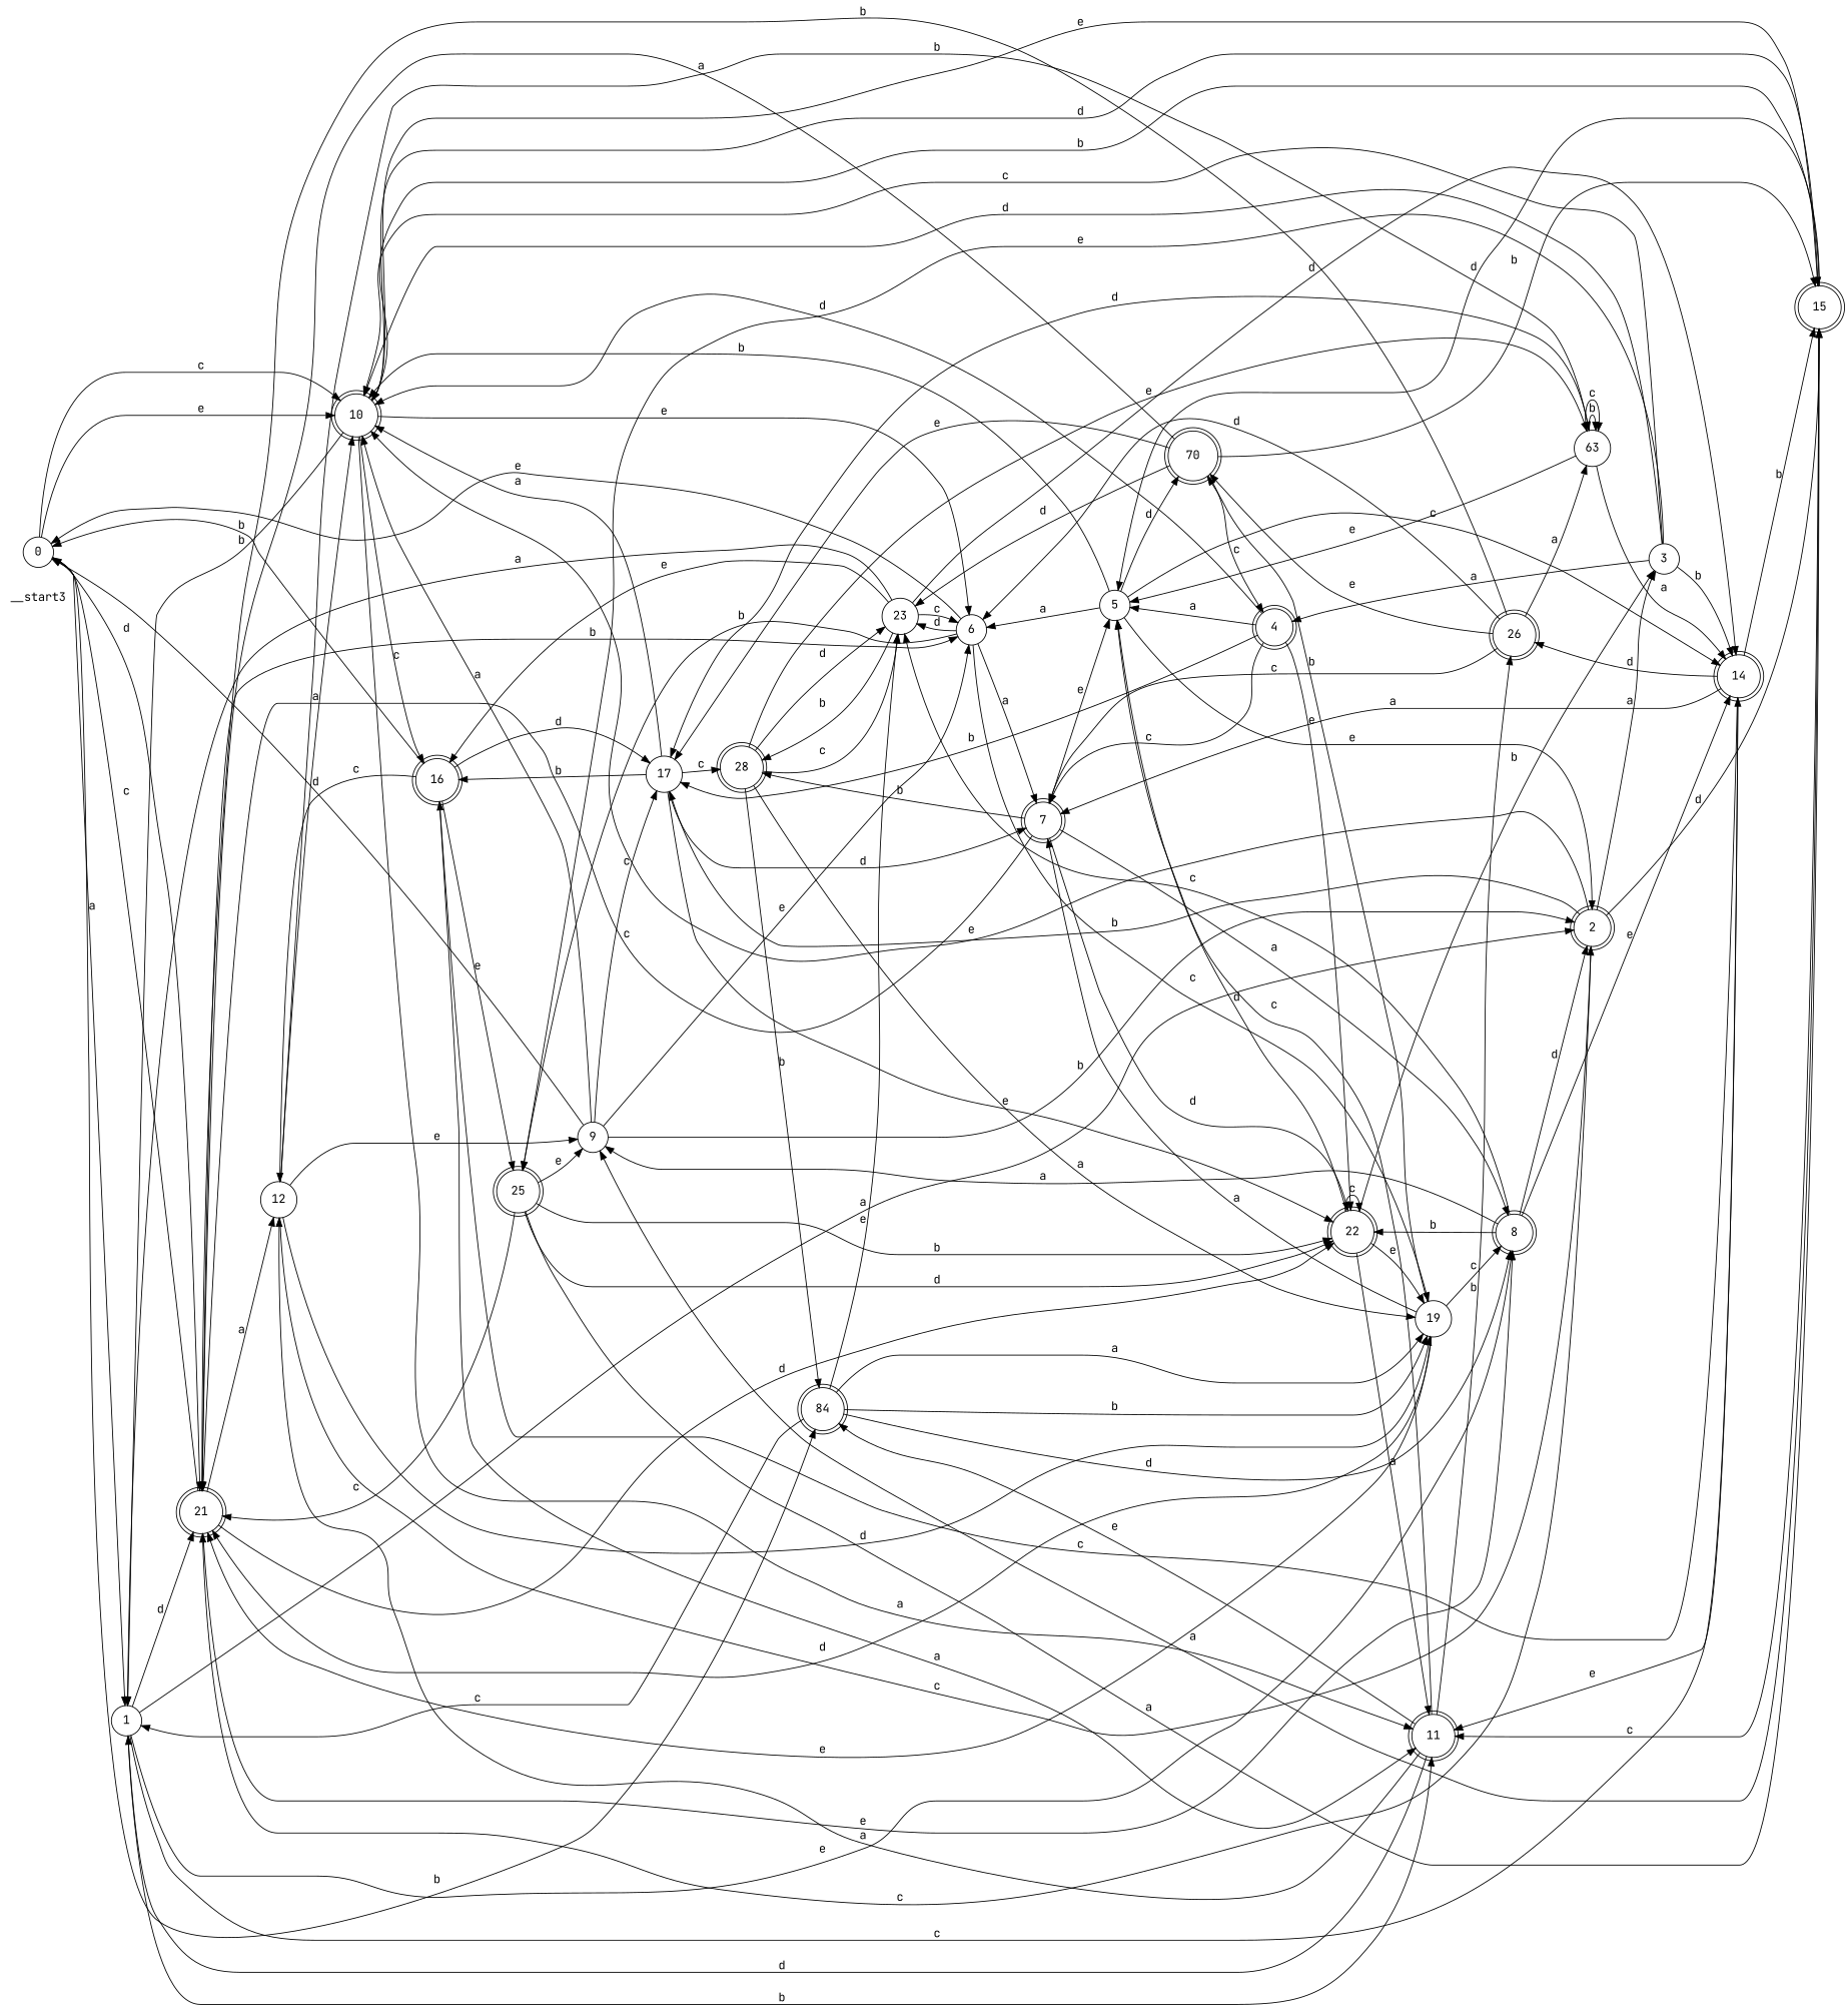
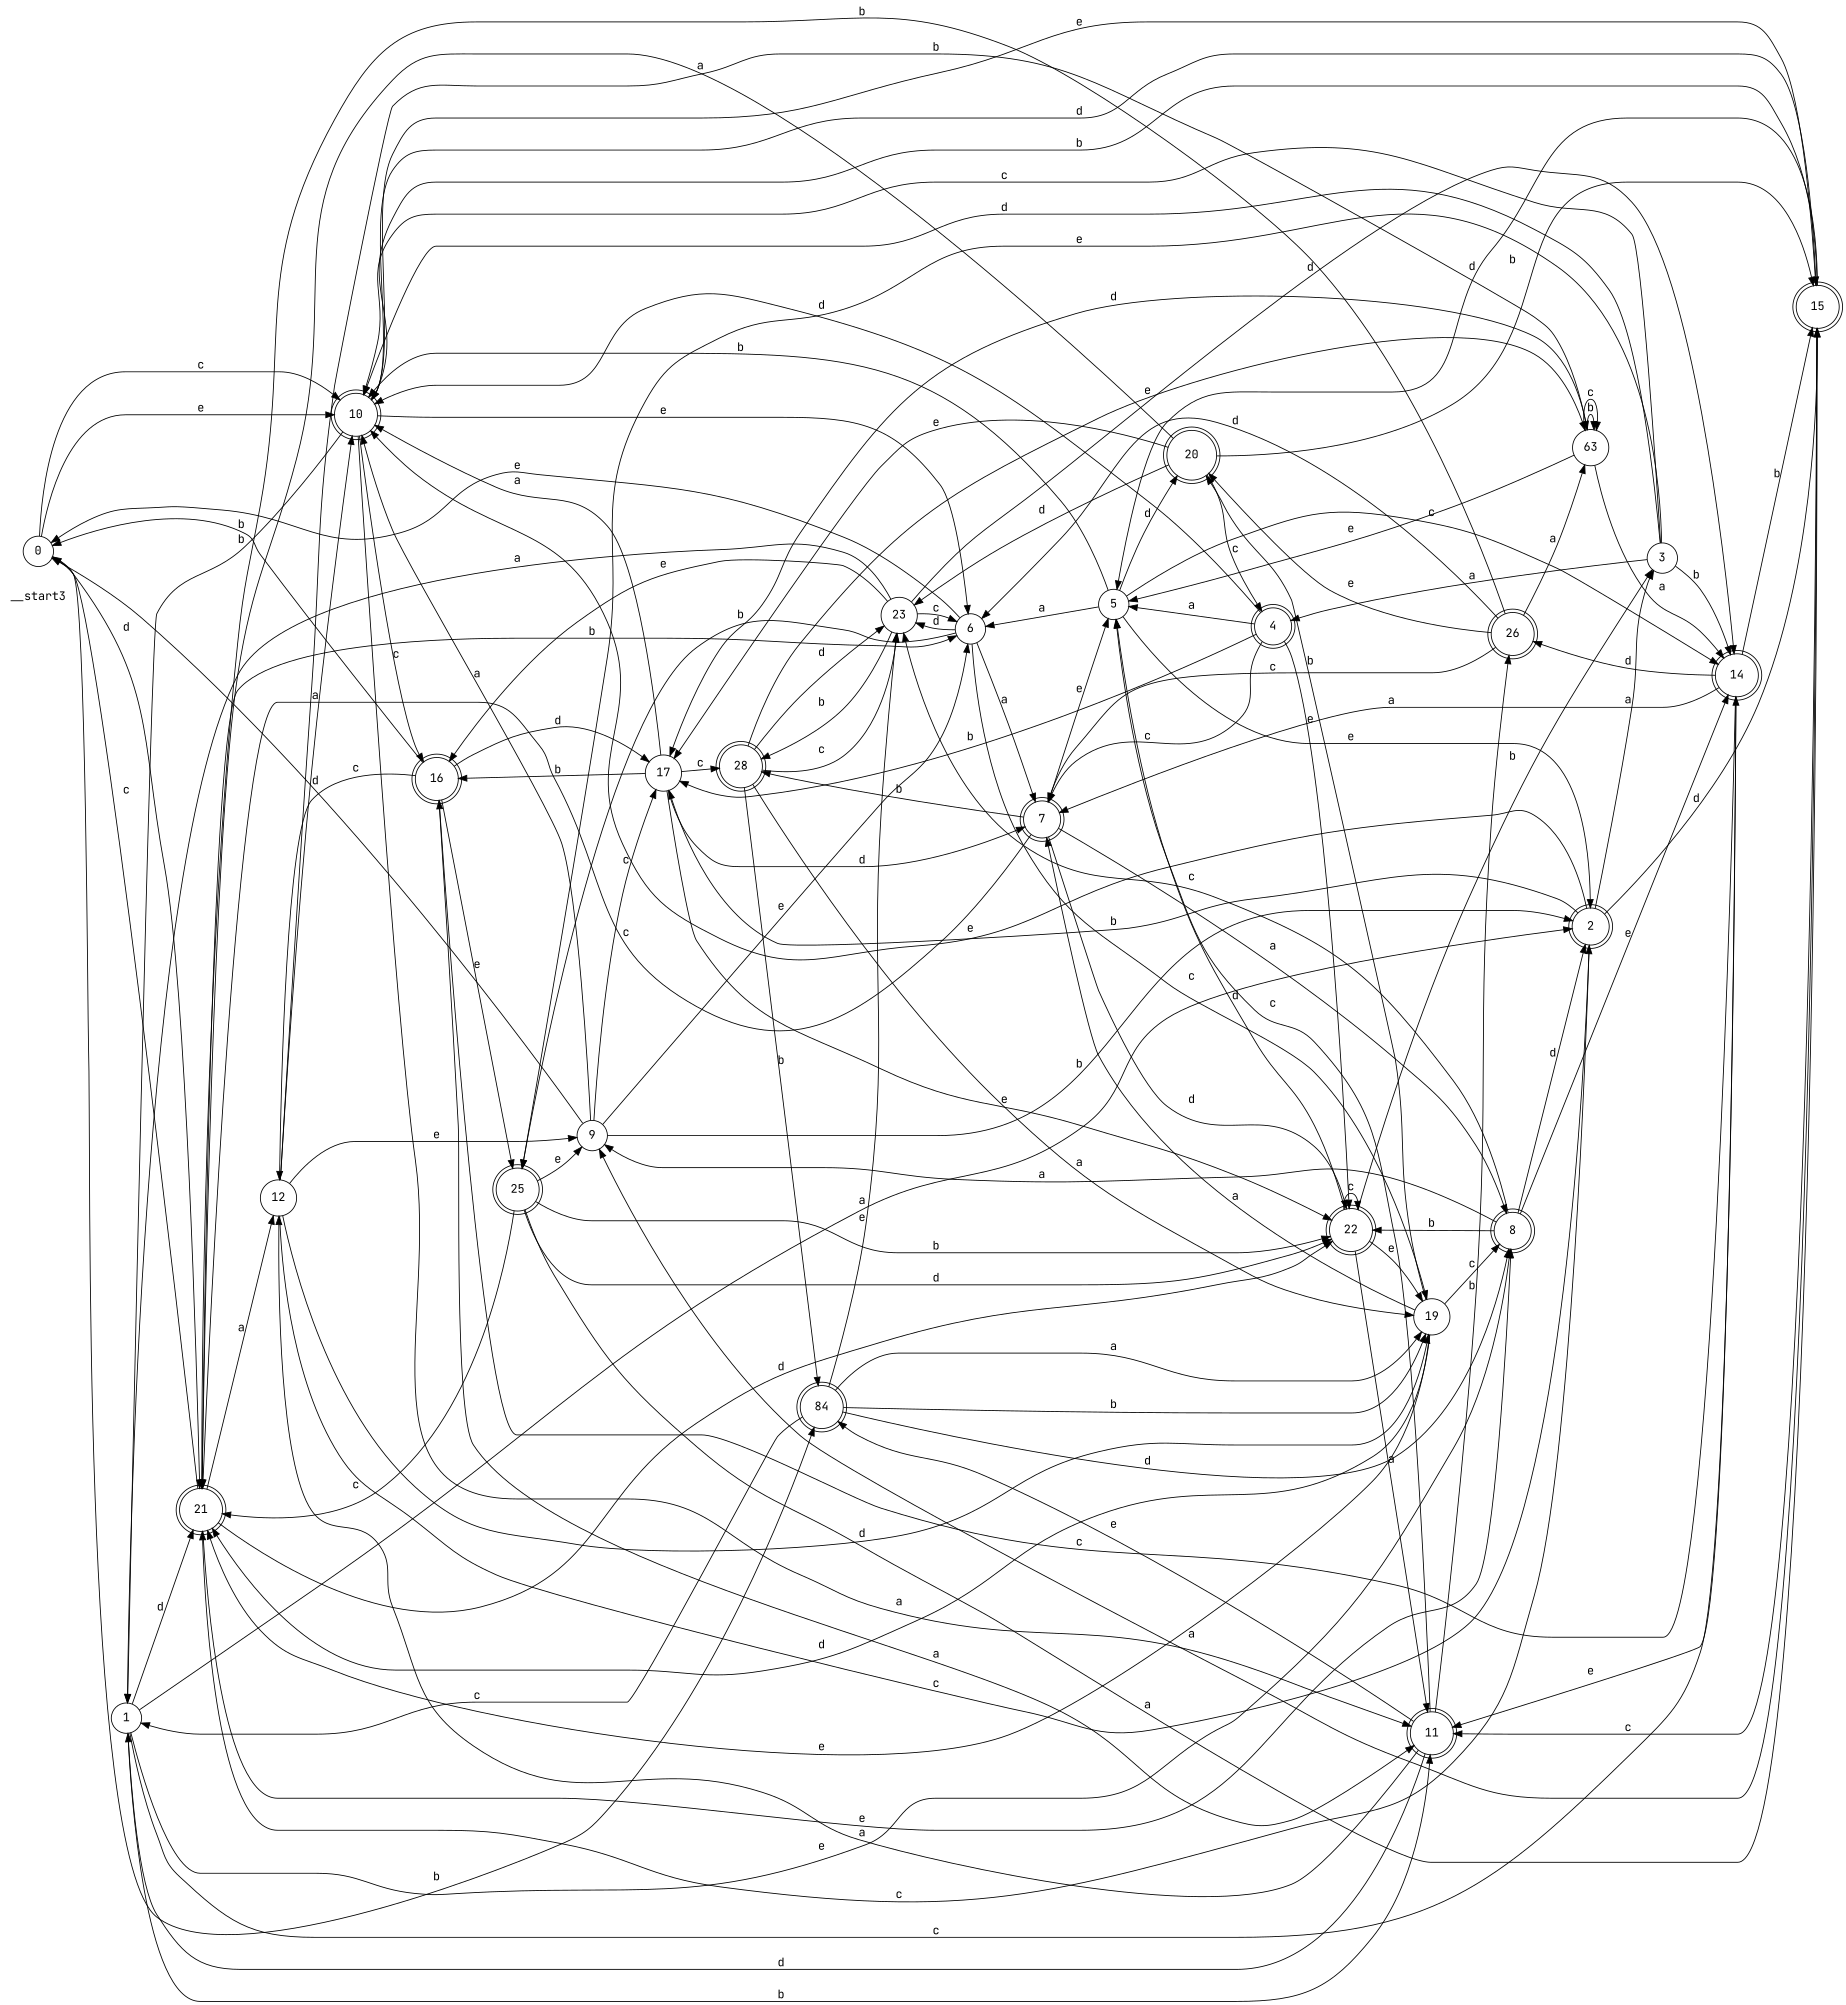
  digraph {
    fontname="JetBrains Mono"
    rankdir=LR
    node [fontname="JetBrains Mono" shape=doublecircle color=black fillcolor=white style="rounded,filled"]
    edge [fontname="JetBrains Mono"]
    n1 [label=__start3 shape=none color="" fillcolor="" style=""]
    n2 [label=0 shape=circle style=filled]
    n3 [label=1 shape=circle style=filled]
    n4 [label=10]
    n5 [label=21]
    n6 [label=84]
    n7 [label=2]
    n8 [label=8]
    n9 [label=11]
    n10 [label=14]
    n11 [label=15]
    n12 [label=6 shape=circle style=filled]
    n13 [label=16]
    n14 [label=22]
    n15 [label=12 shape=circle style=filled]
    n16 [label=19 shape=circle style=filled]
    n17 [label=23 shape=circle style=filled]
    n18 [label=3 shape=circle style=filled]
    n19 [label=17 shape=circle style=filled]
    n20 [label=9 shape=circle style=filled]
    n21 [label=5 shape=circle style=filled]
    n22 [label=26]
    n23 [label=7]
    n24 [label=4]
    n25 [label=25]
    n26 [label=28]
-   n27 [label=70]
+   n27 [label=20]
    n28 [label=63 shape=circle style=filled]
-   n2 -> n3 [label=a]
    n2 -> n4 [label=c]
    n2 -> n4 [label=e]
    n2 -> n5 [label=d]
    n2 -> n6 [label=b]
    n3 -> n5 [label=d]
    n3 -> n7 [label=a]
    n3 -> n8 [label=e]
    n3 -> n9 [label=b]
    n3 -> n10 [label=c]
    n4 -> n3 [label=b]
    n4 -> n9 [label=a]
    n4 -> n11 [label=d]
    n4 -> n12 [label=e]
    n4 -> n13 [label=c]
    n5 -> n2 [label=c]
    n5 -> n8 [label=e]
    n5 -> n12 [label=b]
    n5 -> n14 [label=d]
    n5 -> n15 [label=a]
    n6 -> n3 [label=c]
    n6 -> n8 [label=d]
    n6 -> n16 [label=a]
    n6 -> n16 [label=b]
    n6 -> n17 [label=e]
    n7 -> n4 [label=e]
    n7 -> n5 [label=c]
    n7 -> n11 [label=d]
    n7 -> n18 [label=a]
    n7 -> n19 [label=b]
    n8 -> n7 [label=d]
    n8 -> n10 [label=e]
    n8 -> n14 [label=b]
    n8 -> n17 [label=c]
    n8 -> n20 [label=a]
    n9 -> n3 [label=d]
    n9 -> n6 [label=e]
    n9 -> n15 [label=a]
    n9 -> n21 [label=c]
    n9 -> n22 [label=b]
    n10 -> n9 [label=e]
    n10 -> n11 [label=b]
    n10 -> n13 [label=c]
    n10 -> n22 [label=d]
    n10 -> n23 [label=a]
    n11 -> n4 [label=b]
    n11 -> n4 [label=e]
    n11 -> n9 [label=c]
    n11 -> n20 [label=a]
    n11 -> n21 [label=d]
    n12 -> n2 [label=e]
    n12 -> n16 [label=c]
    n12 -> n17 [label=d]
    n12 -> n23 [label=a]
    n12 -> n25 [label=b]
    n13 -> n2 [label=b]
    n13 -> n9 [label=a]
    n13 -> n15 [label=c]
    n13 -> n19 [label=d]
    n13 -> n25 [label=e]
    n14 -> n9 [label=a]
    n14 -> n14 [label=c]
    n14 -> n16 [label=e]
    n14 -> n18 [label=b]
    n14 -> n21 [label=d]
    n15 -> n4 [label=a]
    n15 -> n7 [label=c]
    n15 -> n16 [label=d]
    n15 -> n20 [label=e]
    n15 -> n28 [label=b]
    n16 -> n5 [label=d]
    n16 -> n5 [label=e]
    n16 -> n8 [label=c]
    n16 -> n23 [label=a]
    n16 -> n27 [label=b]
    n17 -> n3 [label=a]
    n17 -> n10 [label=d]
    n17 -> n12 [label=c]
    n17 -> n13 [label=e]
    n17 -> n26 [label=b]
    n18 -> n4 [label=c]
    n18 -> n4 [label=d]
    n18 -> n10 [label=b]
    n18 -> n24 [label=a]
    n18 -> n25 [label=e]
    n19 -> n4 [label=a]
    n19 -> n13 [label=b]
    n19 -> n14 [label=e]
    n19 -> n23 [label=d]
    n19 -> n26 [label=c]
    n20 -> n2 [label=d]
    n20 -> n4 [label=a]
    n20 -> n7 [label=b]
    n20 -> n12 [label=e]
    n20 -> n19 [label=c]
    n21 -> n4 [label=b]
    n21 -> n7 [label=e]
    n21 -> n10 [label=c]
    n21 -> n12 [label=a]
    n21 -> n27 [label=d]
    n22 -> n5 [label=b]
    n22 -> n12 [label=d]
    n22 -> n23 [label=c]
    n22 -> n27 [label=e]
    n22 -> n28 [label=a]
    n23 -> n5 [label=c]
    n23 -> n8 [label=a]
    n23 -> n14 [label=d]
    n23 -> n21 [label=e]
    n23 -> n26 [label=b]
    n24 -> n4 [label=d]
    n24 -> n14 [label=e]
    n24 -> n19 [label=b]
    n24 -> n21 [label=a]
    n24 -> n23 [label=c]
    n25 -> n5 [label=c]
    n25 -> n11 [label=a]
    n25 -> n14 [label=b]
    n25 -> n14 [label=d]
    n25 -> n20 [label=e]
    n26 -> n6 [label=b]
    n26 -> n16 [label=a]
    n26 -> n17 [label=c]
    n26 -> n17 [label=d]
    n26 -> n28 [label=e]
    n27 -> n5 [label=a]
    n27 -> n11 [label=b]
    n27 -> n17 [label=d]
    n27 -> n19 [label=e]
    n27 -> n24 [label=c]
    n28 -> n10 [label=a]
    n28 -> n19 [label=d]
    n28 -> n21 [label=e]
    n28 -> n28 [label=b]
    n28 -> n28 [label=c]
  }
